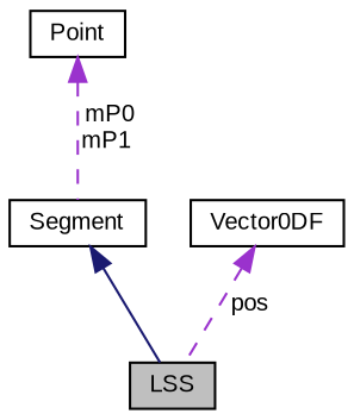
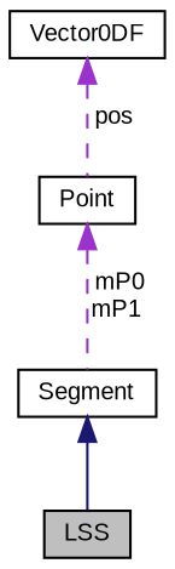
  digraph {
    fontname="Liberation Sans"
    node [color=black fillcolor=white fontname="Liberation Sans" fontsize=10 shape=record style=filled]
    edge [color=darkorchid3 dir=back fontname="Liberation Sans" fontsize=10 labelfontname=Helvetica labelfontsize=10 style=dashed]
    n1 [fillcolor=grey75 fontcolor=black height=0.2 label=LSS width=0.4]
    n2 [height=0.2 label=Segment width=0.4]
    n3 [height=0.2 label=Point width=0.4]
    n4 [height=0.2 label=Vector0DF width=0.4]
    n2 -> n1 [color=midnightblue style=solid]
    n3 -> n2 [label=" mP0\nmP1"]
-   n4 -> n1 [label=" pos"]
+   n4 -> n3 [label=" pos"]
  }
